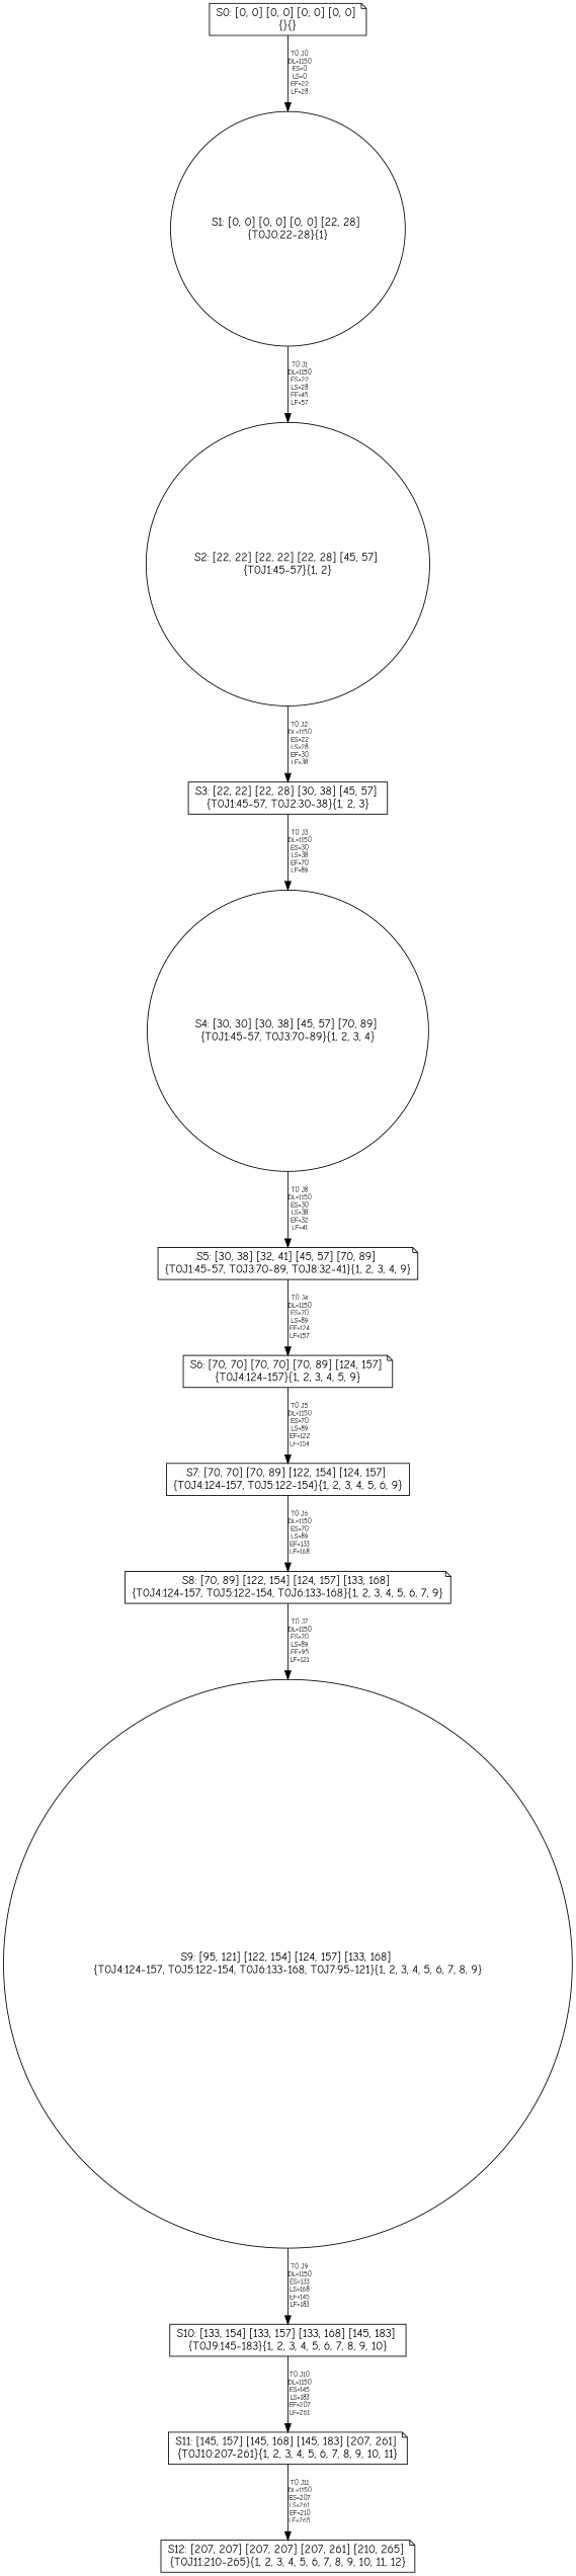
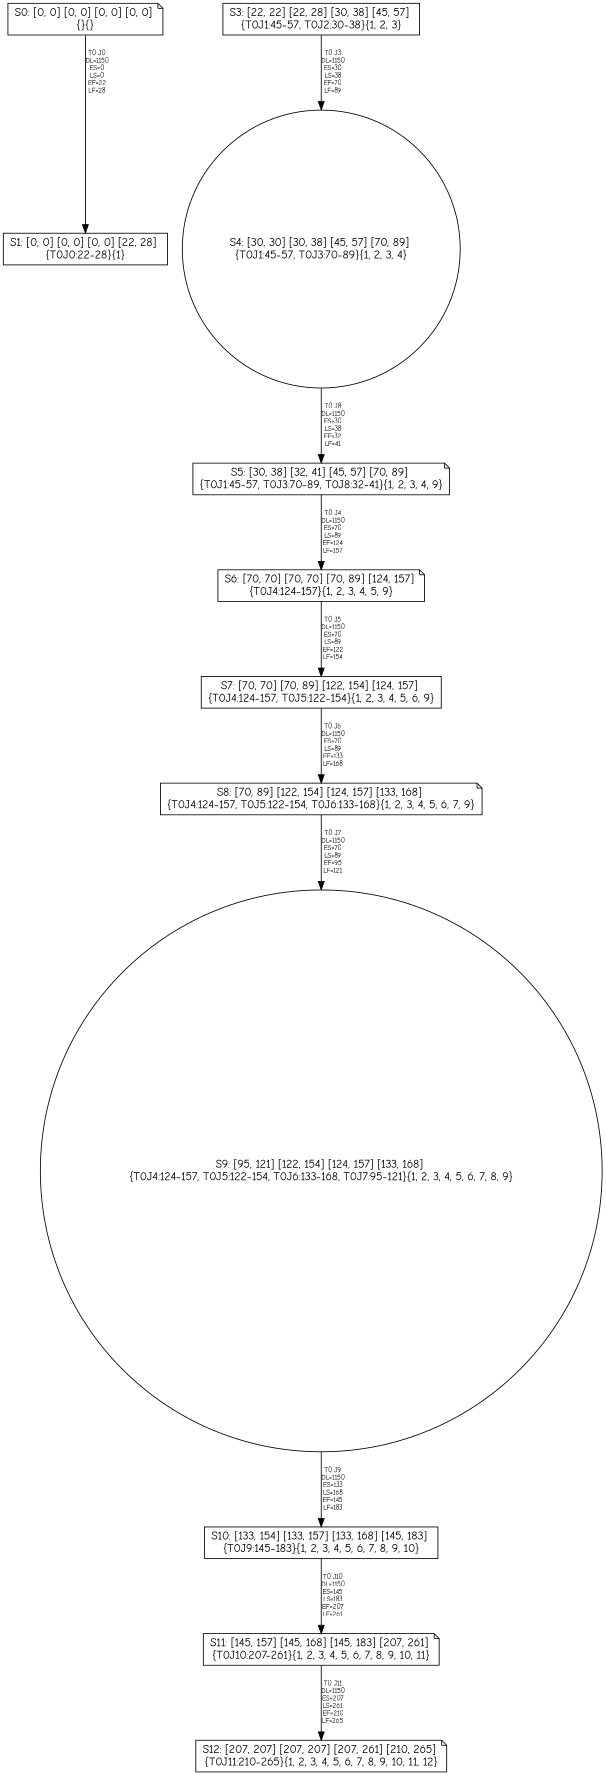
  digraph {
    fontname="Comic Neue"
    node [fontname="Comic Neue" shape=note]
    edge [fontname="Comic Neue" fontsize=8]
    n1 [label="S0: [0, 0] [0, 0] [0, 0] [0, 0] \n{}{}"]
-   n2 [label="S1: [0, 0] [0, 0] [0, 0] [22, 28] \n{T0J0:22-28}{1}" shape=circle]
-   n3 [label="S2: [22, 22] [22, 22] [22, 28] [45, 57] \n{T0J1:45-57}{1, 2}" shape=circle]
+   n2 [label="S1: [0, 0] [0, 0] [0, 0] [22, 28] \n{T0J0:22-28}{1}" shape=box]
    n4 [label="S3: [22, 22] [22, 28] [30, 38] [45, 57] \n{T0J1:45-57, T0J2:30-38}{1, 2, 3}" shape=box]
    n5 [label="S4: [30, 30] [30, 38] [45, 57] [70, 89] \n{T0J1:45-57, T0J3:70-89}{1, 2, 3, 4}" shape=circle]
    n6 [label="S5: [30, 38] [32, 41] [45, 57] [70, 89] \n{T0J1:45-57, T0J3:70-89, T0J8:32-41}{1, 2, 3, 4, 9}"]
    n7 [label="S6: [70, 70] [70, 70] [70, 89] [124, 157] \n{T0J4:124-157}{1, 2, 3, 4, 5, 9}"]
    n8 [label="S7: [70, 70] [70, 89] [122, 154] [124, 157] \n{T0J4:124-157, T0J5:122-154}{1, 2, 3, 4, 5, 6, 9}" shape=box]
    n9 [label="S8: [70, 89] [122, 154] [124, 157] [133, 168] \n{T0J4:124-157, T0J5:122-154, T0J6:133-168}{1, 2, 3, 4, 5, 6, 7, 9}"]
    n10 [label="S9: [95, 121] [122, 154] [124, 157] [133, 168] \n{T0J4:124-157, T0J5:122-154, T0J6:133-168, T0J7:95-121}{1, 2, 3, 4, 5, 6, 7, 8, 9}" shape=circle]
    n11 [label="S10: [133, 154] [133, 157] [133, 168] [145, 183] \n{T0J9:145-183}{1, 2, 3, 4, 5, 6, 7, 8, 9, 10}" shape=box]
    n12 [label="S11: [145, 157] [145, 168] [145, 183] [207, 261] \n{T0J10:207-261}{1, 2, 3, 4, 5, 6, 7, 8, 9, 10, 11}"]
    n13 [label="S12: [207, 207] [207, 207] [207, 261] [210, 265] \n{T0J11:210-265}{1, 2, 3, 4, 5, 6, 7, 8, 9, 10, 11, 12}"]
    n1 -> n2 [label="T0 J0\nDL=1150\nES=0\nLS=0\nEF=22\nLF=28"]
-   n2 -> n3 [label="T0 J1\nDL=1150\nES=22\nLS=28\nEF=45\nLF=57"]
-   n3 -> n4 [label="T0 J2\nDL=1150\nES=22\nLS=28\nEF=30\nLF=38"]
    n4 -> n5 [label="T0 J3\nDL=1150\nES=30\nLS=38\nEF=70\nLF=89"]
    n5 -> n6 [label="T0 J8\nDL=1150\nES=30\nLS=38\nEF=32\nLF=41"]
    n6 -> n7 [label="T0 J4\nDL=1150\nES=70\nLS=89\nEF=124\nLF=157"]
    n7 -> n8 [label="T0 J5\nDL=1150\nES=70\nLS=89\nEF=122\nLF=154"]
    n8 -> n9 [label="T0 J6\nDL=1150\nES=70\nLS=89\nEF=133\nLF=168"]
    n9 -> n10 [label="T0 J7\nDL=1150\nES=70\nLS=89\nEF=95\nLF=121"]
    n10 -> n11 [label="T0 J9\nDL=1150\nES=133\nLS=168\nEF=145\nLF=183"]
    n11 -> n12 [label="T0 J10\nDL=1150\nES=145\nLS=183\nEF=207\nLF=261"]
    n12 -> n13 [label="T0 J11\nDL=1150\nES=207\nLS=261\nEF=210\nLF=265"]
  }
